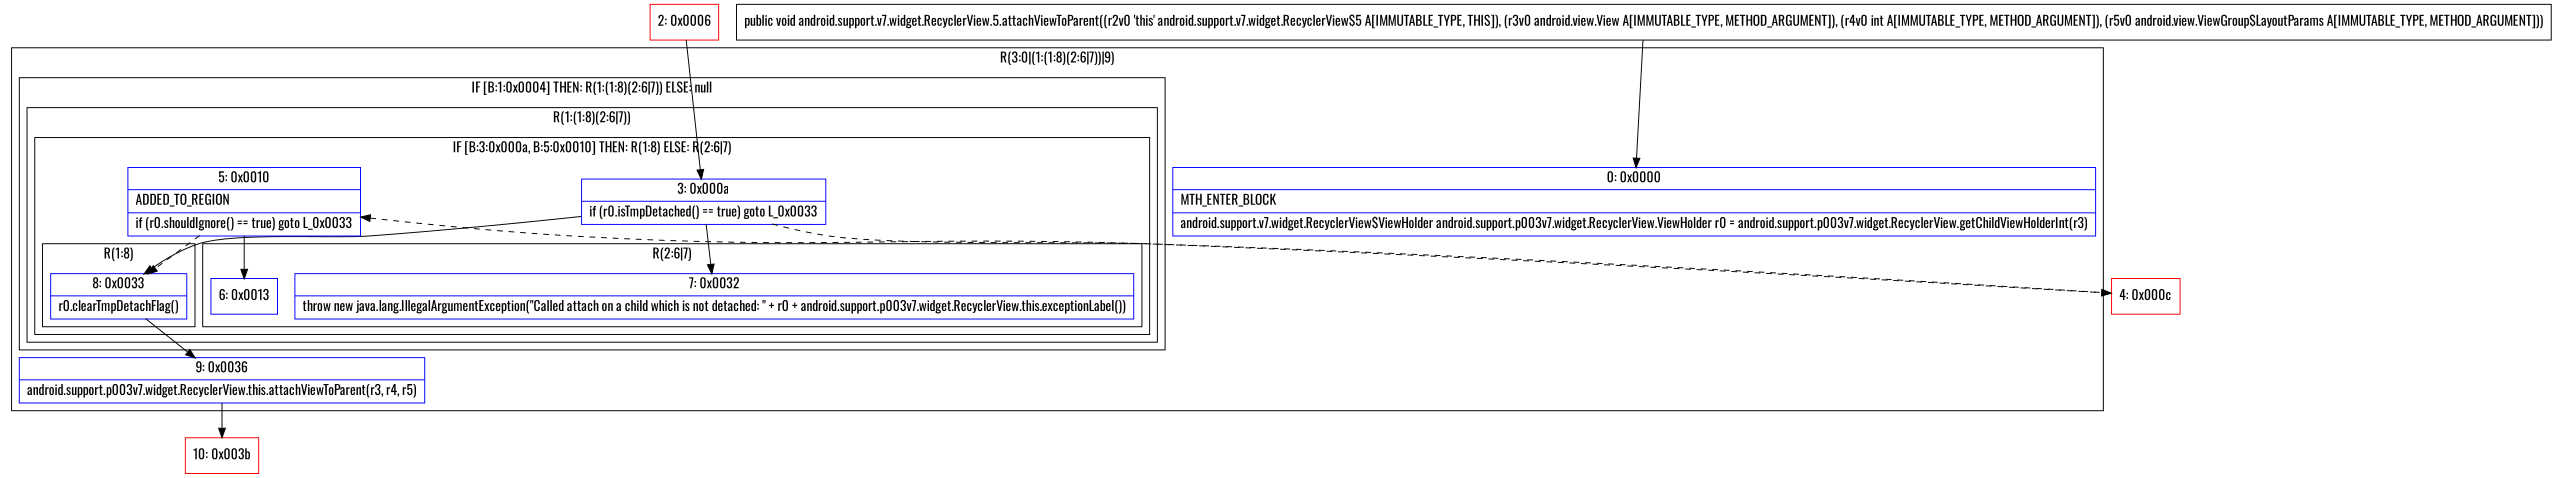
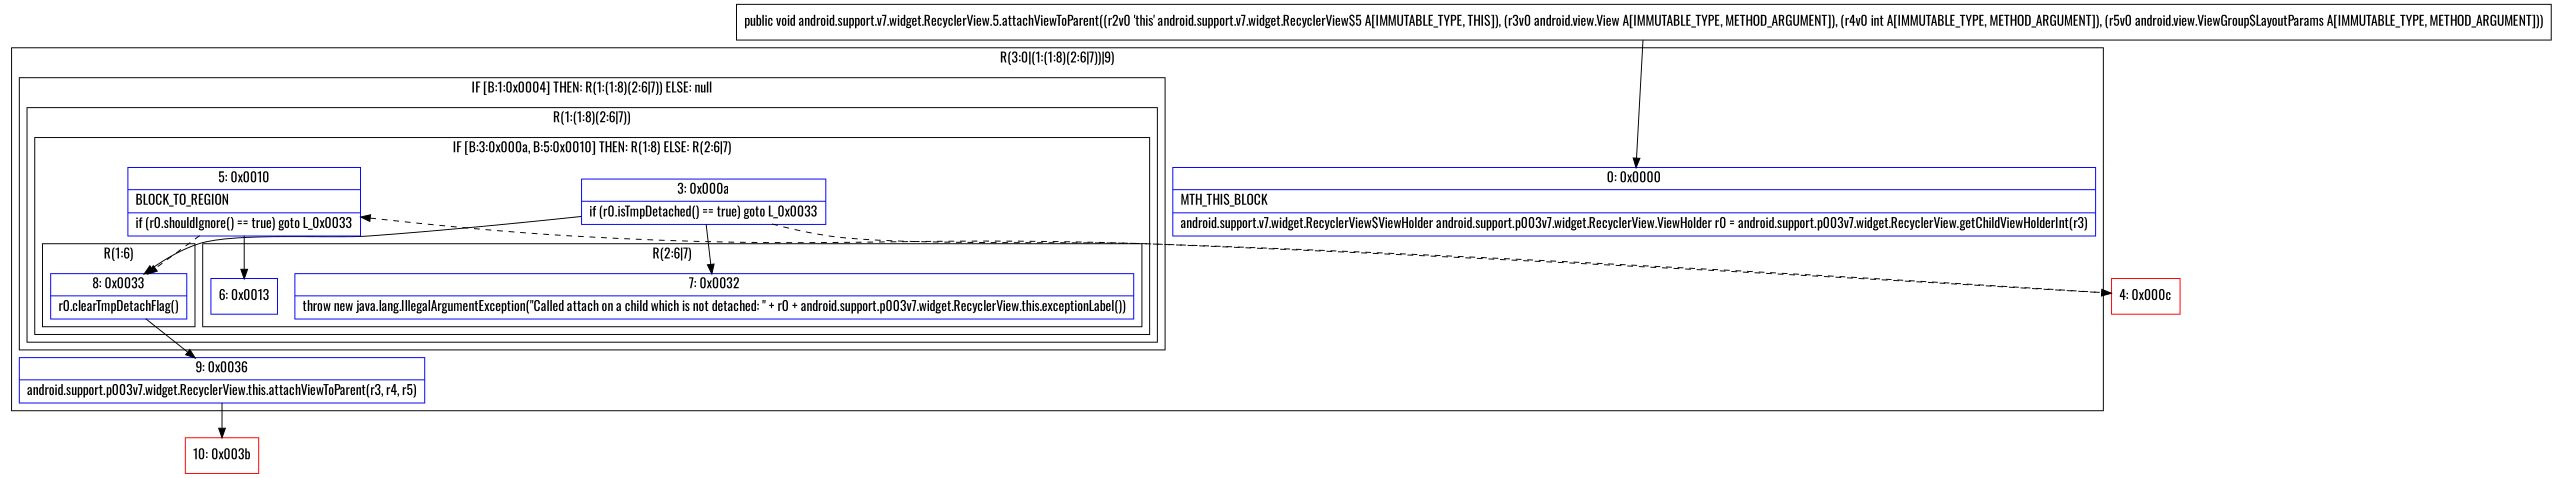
  digraph {
    fontname=Oswald
    node [color=blue fontname=Oswald shape=record]
    edge [fontname=Oswald]
    n1 [label="{8\:\ 0x0033|r0.clearTmpDetachFlag()\l}"]
    n2 [label="{6\:\ 0x0013}"]
    n3 [label="{7\:\ 0x0032|throw new java.lang.IllegalArgumentException(\"Called attach on a child which is not detached: \" + r0 + android.support.p003v7.widget.RecyclerView.this.exceptionLabel())\l}"]
    n4 [label="{3\:\ 0x000a|if (r0.isTmpDetached() == true) goto L_0x0033\l}"]
-   n5 [label="{5\:\ 0x0010|ADDED_TO_REGION\l|if (r0.shouldIgnore() == true) goto L_0x0033\l}"]
-   n6 [label="{0\:\ 0x0000|MTH_ENTER_BLOCK\l|android.support.v7.widget.RecyclerView$ViewHolder android.support.p003v7.widget.RecyclerView.ViewHolder r0 = android.support.p003v7.widget.RecyclerView.getChildViewHolderInt(r3)\l}"]
+   n5 [label="{5\:\ 0x0010|BLOCK_TO_REGION\l|if (r0.shouldIgnore() == true) goto L_0x0033\l}"]
+   n6 [label="{0\:\ 0x0000|MTH_THIS_BLOCK\l|android.support.v7.widget.RecyclerView$ViewHolder android.support.p003v7.widget.RecyclerView.ViewHolder r0 = android.support.p003v7.widget.RecyclerView.getChildViewHolderInt(r3)\l}"]
    n7 [label="{9\:\ 0x0036|android.support.p003v7.widget.RecyclerView.this.attachViewToParent(r3, r4, r5)\l}"]
    n8 [color=red label="{4\:\ 0x000c}"]
    n9 [color=red label="{10\:\ 0x003b}"]
-   n10 [color=red label="{2\:\ 0x0006}"]
    n11 [label="{public void android.support.v7.widget.RecyclerView.5.attachViewToParent((r2v0 'this' android.support.v7.widget.RecyclerView$5 A[IMMUTABLE_TYPE, THIS]), (r3v0 android.view.View A[IMMUTABLE_TYPE, METHOD_ARGUMENT]), (r4v0 int A[IMMUTABLE_TYPE, METHOD_ARGUMENT]), (r5v0 android.view.ViewGroup$LayoutParams A[IMMUTABLE_TYPE, METHOD_ARGUMENT])) }" color=""]
    subgraph cluster_1 {
      label="R(3:0|(1:(1:8)(2:6|7))|9)"
      n6
      n7
      subgraph cluster_2 {
        label="IF [B:1:0x0004] THEN: R(1:(1:8)(2:6|7)) ELSE: null"
        subgraph cluster_3 {
          label="R(1:(1:8)(2:6|7))"
          subgraph cluster_4 {
            label="IF [B:3:0x000a, B:5:0x0010] THEN: R(1:8) ELSE: R(2:6|7)"
            n4
            n5
            subgraph cluster_5 {
-             label="R(1:8)"
+             label="R(1:6)"
              n1
            }
            subgraph cluster_6 {
              label="R(2:6|7)"
              n2
              n3
            }
          }
        }
      }
    }
    n1 -> n7
    n4 -> n1
    n4 -> n3
    n4 -> n8 [style=dashed]
    n5 -> n1 [style=dashed]
    n5 -> n2 [style=solid]
    n7 -> n9
    n8 -> n5 [style=dashed]
-   n10 -> n4
    n11 -> n6
  }
